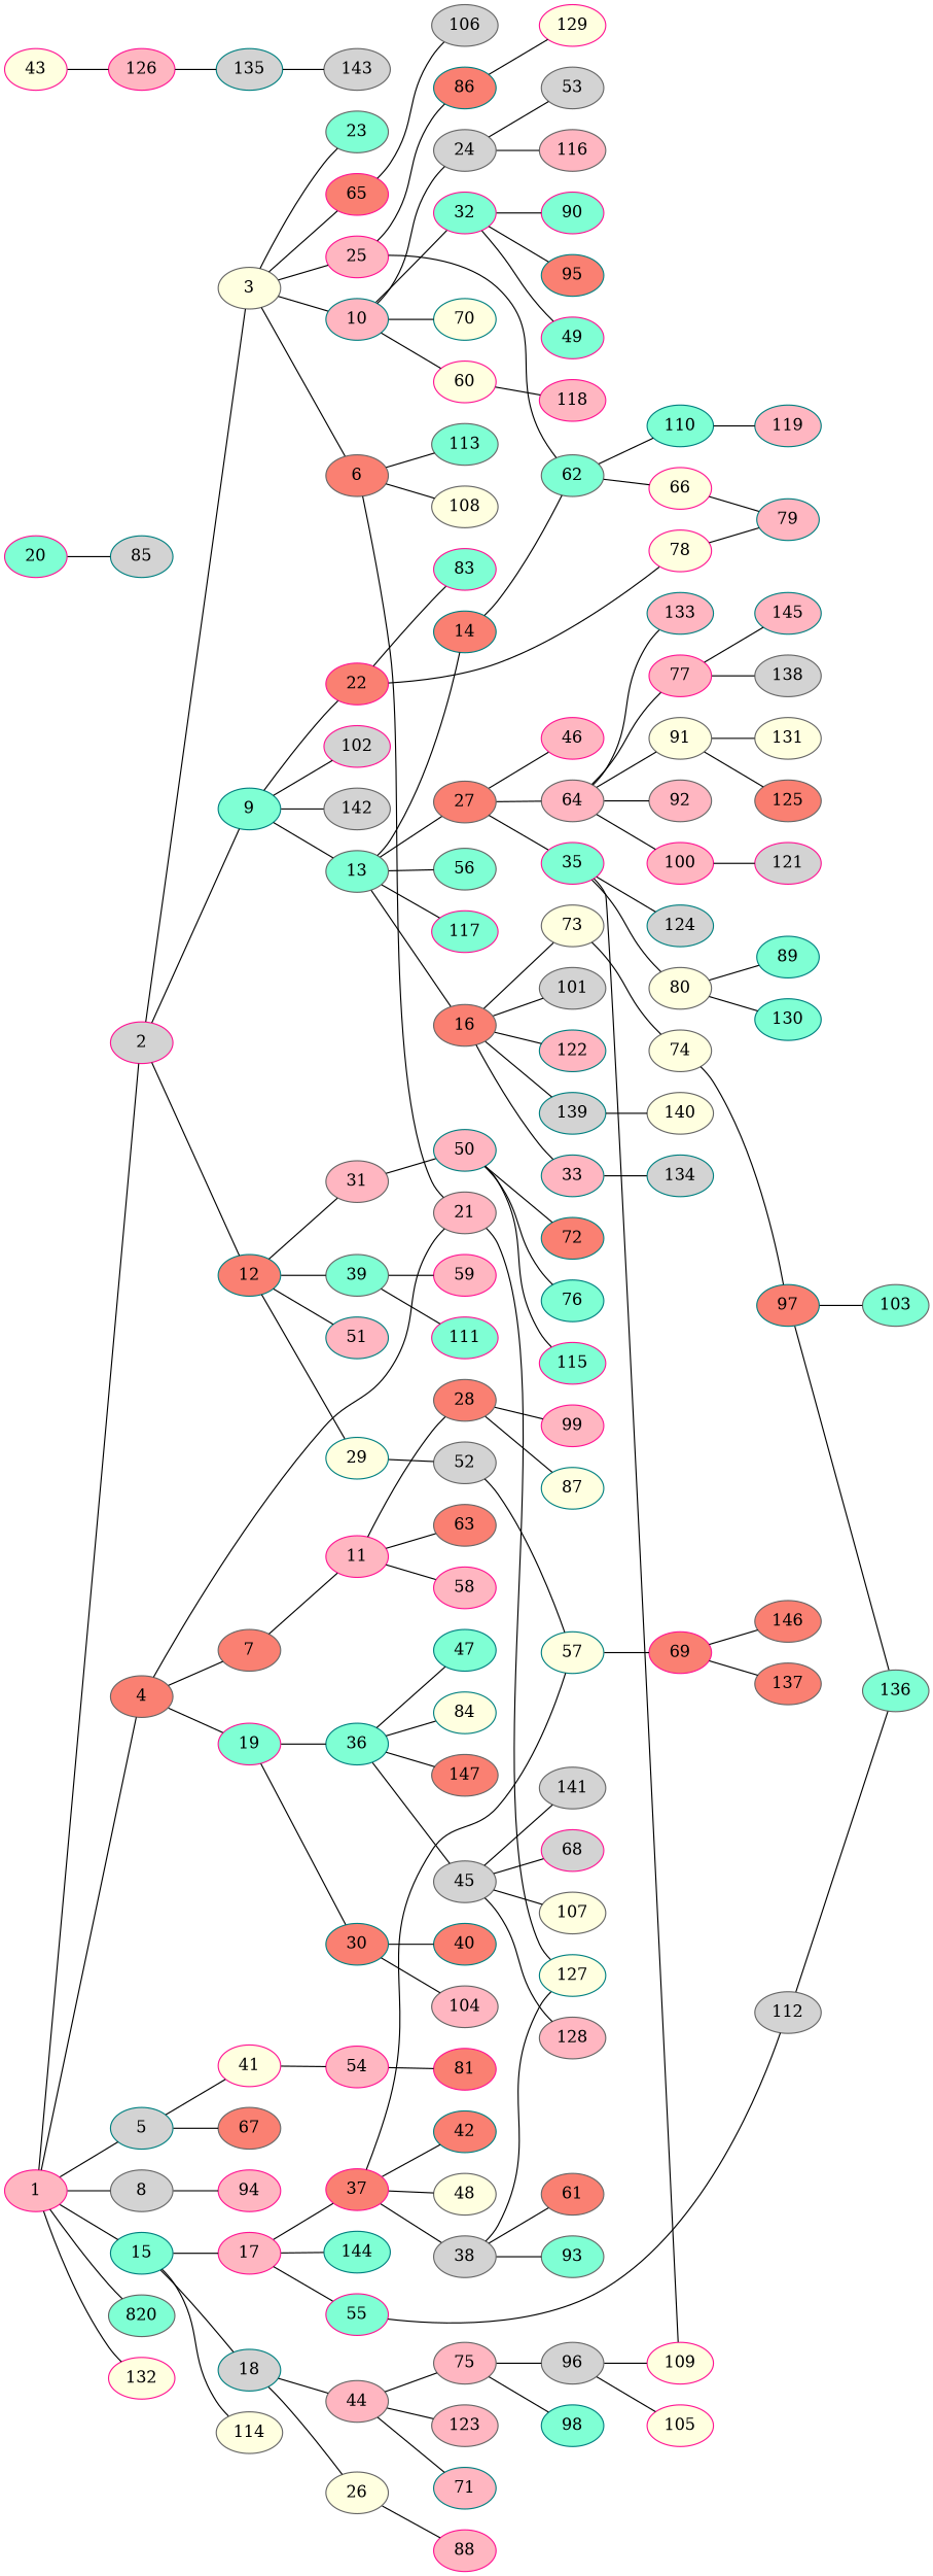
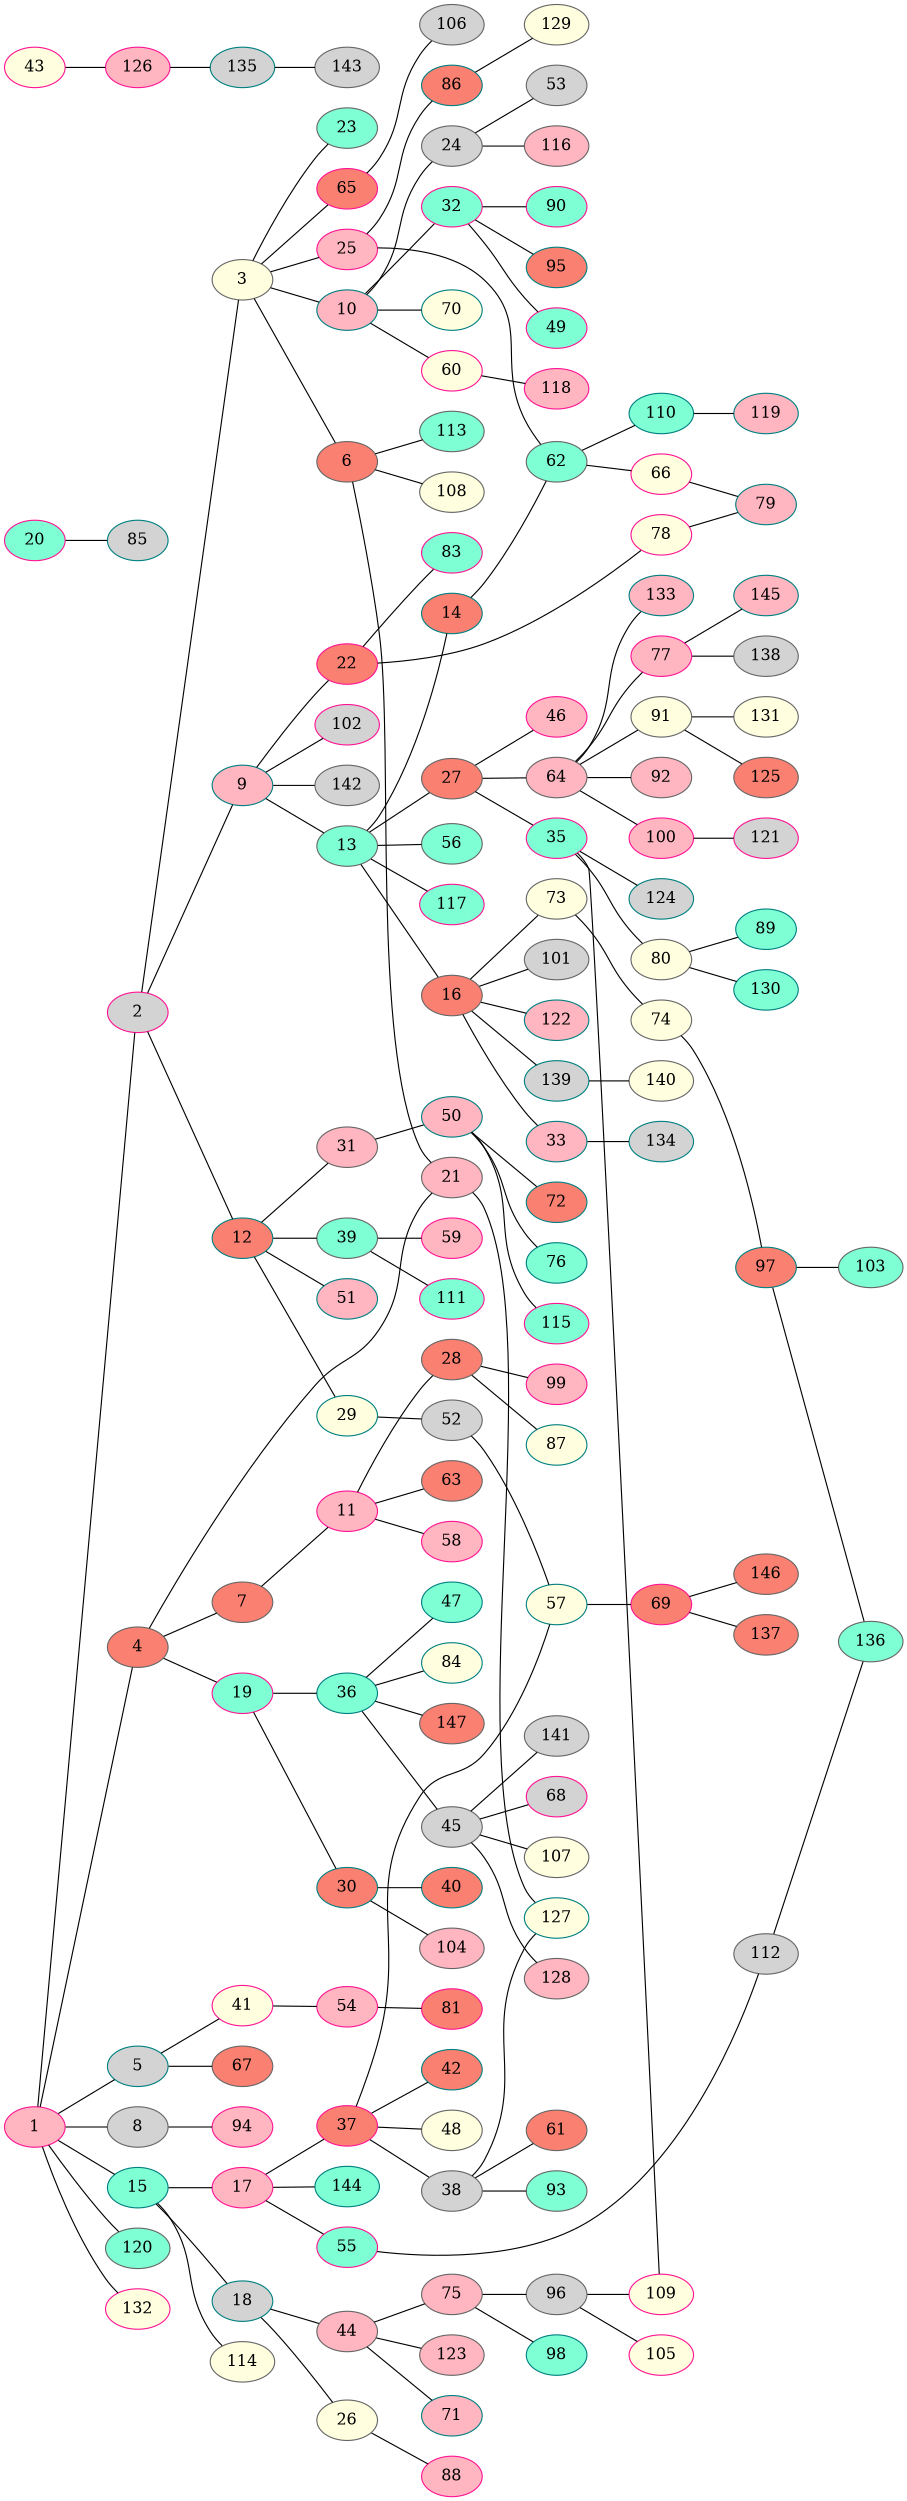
  graph {
    rankdir=LR
    node [color=gray40 fillcolor=lightpink style=filled]
    1 [color=deeppink]
    2 [color=deeppink fillcolor=lightgrey]
    4 [fillcolor=salmon]
    5 [color=teal fillcolor=lightgrey]
    8 [fillcolor=lightgrey]
    15 [color=teal fillcolor=aquamarine]
-   120 [fillcolor=aquamarine label=820]
+   120 [fillcolor=aquamarine]
    132 [color=deeppink fillcolor=lightyellow]
    3 [fillcolor=lightyellow]
-   9 [color=teal fillcolor=aquamarine]
+   9 [color=teal]
    12 [color=teal fillcolor=salmon]
    7 [fillcolor=salmon]
    19 [color=deeppink fillcolor=aquamarine]
    21
    41 [color=deeppink fillcolor=lightyellow]
    67 [fillcolor=salmon]
    94 [color=deeppink]
    17 [color=deeppink]
    18 [color=teal fillcolor=lightgrey]
    114 [fillcolor=lightyellow]
    6 [fillcolor=salmon]
    10 [color=teal]
    23 [fillcolor=aquamarine]
    25 [color=deeppink]
    65 [color=deeppink fillcolor=salmon]
    13 [fillcolor=aquamarine]
    22 [color=deeppink fillcolor=salmon]
    102 [color=deeppink fillcolor=lightgrey]
    142 [fillcolor=lightgrey]
    29 [color=teal fillcolor=lightyellow]
    31
    39 [fillcolor=aquamarine]
    51 [color=teal]
    108 [fillcolor=lightyellow]
    113 [fillcolor=aquamarine]
    24 [fillcolor=lightgrey]
    32 [color=deeppink fillcolor=aquamarine]
    60 [color=deeppink fillcolor=lightyellow]
    70 [color=teal fillcolor=lightyellow]
    62 [fillcolor=aquamarine]
    86 [color=teal fillcolor=salmon]
    106 [fillcolor=lightgrey]
    11 [color=deeppink]
    30 [color=teal fillcolor=salmon]
    36 [color=teal fillcolor=aquamarine]
    127 [color=teal fillcolor=lightyellow]
    54 [color=deeppink]
    28 [fillcolor=salmon]
    58 [color=deeppink]
    63 [fillcolor=salmon]
    14 [color=teal fillcolor=salmon]
    16 [fillcolor=salmon]
    27 [fillcolor=salmon]
    56 [fillcolor=aquamarine]
    117 [color=deeppink fillcolor=aquamarine]
    78 [color=deeppink fillcolor=lightyellow]
    83 [color=deeppink fillcolor=aquamarine]
    20 [color=deeppink fillcolor=aquamarine]
    85 [color=teal fillcolor=lightgrey]
    53 [fillcolor=lightgrey]
    116
    49 [color=deeppink fillcolor=aquamarine]
    90 [color=deeppink fillcolor=aquamarine]
    95 [color=teal fillcolor=salmon]
    118 [color=deeppink]
    87 [color=teal fillcolor=lightyellow]
    99 [color=deeppink]
    52 [fillcolor=lightgrey]
    50 [color=teal]
    59 [color=deeppink]
    111 [color=deeppink fillcolor=aquamarine]
    33 [color=teal]
    73 [fillcolor=lightyellow]
    101 [fillcolor=lightgrey]
    122 [color=teal]
    139 [color=teal fillcolor=lightgrey]
    35 [color=deeppink fillcolor=aquamarine]
    46 [color=deeppink]
    64
    66 [color=deeppink fillcolor=lightyellow]
    110 [color=teal fillcolor=aquamarine]
    37 [color=deeppink fillcolor=salmon]
    55 [color=deeppink fillcolor=aquamarine]
    144 [color=teal fillcolor=aquamarine]
    26 [fillcolor=lightyellow]
    44
    134 [color=teal fillcolor=lightgrey]
    74 [fillcolor=lightyellow]
    140 [fillcolor=lightyellow]
    38 [fillcolor=lightgrey]
    42 [color=teal fillcolor=salmon]
    48 [fillcolor=lightyellow]
    57 [color=teal fillcolor=lightyellow]
    112 [fillcolor=lightgrey]
    88 [color=deeppink]
    71 [color=teal]
    75
    123
    40 [color=teal fillcolor=salmon]
    104
    45 [fillcolor=lightgrey]
    47 [color=teal fillcolor=aquamarine]
    84 [color=teal fillcolor=lightyellow]
    147 [fillcolor=salmon]
    79 [color=teal]
-   129 [color=deeppink fillcolor=lightyellow]
+   129 [fillcolor=lightyellow]
    80 [fillcolor=lightyellow]
    109 [color=deeppink fillcolor=lightyellow]
    124 [color=teal fillcolor=lightgrey]
    77 [color=deeppink]
    91 [fillcolor=lightyellow]
    92
    100 [color=deeppink]
    133 [color=teal]
    72 [color=teal fillcolor=salmon]
    76 [color=teal fillcolor=aquamarine]
    115 [color=deeppink fillcolor=aquamarine]
    43 [color=deeppink fillcolor=lightyellow]
    126 [color=deeppink]
    89 [color=teal fillcolor=aquamarine]
    130 [color=teal fillcolor=aquamarine]
    68 [color=deeppink fillcolor=lightgrey]
    107 [fillcolor=lightyellow]
    128
    141 [fillcolor=lightgrey]
    61 [fillcolor=salmon]
    93 [fillcolor=aquamarine]
    69 [color=deeppink fillcolor=salmon]
    81 [color=deeppink fillcolor=salmon]
    135 [color=teal fillcolor=lightgrey]
    96 [fillcolor=lightgrey]
    98 [color=teal fillcolor=aquamarine]
    136 [fillcolor=aquamarine]
    137 [fillcolor=salmon]
    146 [fillcolor=salmon]
    119 [color=teal]
    138 [fillcolor=lightgrey]
    145 [color=teal]
    125 [fillcolor=salmon]
    131 [fillcolor=lightyellow]
    121 [color=deeppink fillcolor=lightgrey]
    97 [color=teal fillcolor=salmon]
    103 [fillcolor=aquamarine]
    105 [color=deeppink fillcolor=lightyellow]
    143 [fillcolor=lightgrey]
    1 -- 2
    1 -- 4
    1 -- 5
    1 -- 8
    1 -- 15
    1 -- 120
    1 -- 132
    2 -- 3
    2 -- 9
    2 -- 12
    4 -- 7
    4 -- 19
    4 -- 21
    5 -- 41
    5 -- 67
    8 -- 94
    15 -- 17
    15 -- 18
    15 -- 114
    3 -- 6
    3 -- 10
    3 -- 23
    3 -- 25
    3 -- 65
    9 -- 13
    9 -- 22
    9 -- 102
    9 -- 142
    12 -- 29
    12 -- 31
    12 -- 39
    12 -- 51
    7 -- 11
    19 -- 30
    19 -- 36
    21 -- 127
    41 -- 54
    17 -- 37
    17 -- 55
    17 -- 144
    18 -- 26
    18 -- 44
    6 -- 21
    6 -- 108
    6 -- 113
    10 -- 24
    10 -- 32
    10 -- 60
    10 -- 70
    25 -- 62
    25 -- 86
    65 -- 106
    13 -- 14
    13 -- 16
    13 -- 27
    13 -- 56
    13 -- 117
    22 -- 78
    22 -- 83
    29 -- 52
    31 -- 50
    39 -- 59
    39 -- 111
    24 -- 53
    24 -- 116
    32 -- 49
    32 -- 90
    32 -- 95
    60 -- 118
    62 -- 66
    62 -- 110
    86 -- 129
    11 -- 28
    11 -- 58
    11 -- 63
    30 -- 40
    30 -- 104
    36 -- 45
    36 -- 47
    36 -- 84
    36 -- 147
    54 -- 81
    28 -- 87
    28 -- 99
    14 -- 62
    16 -- 33
    16 -- 73
    16 -- 101
    16 -- 122
    16 -- 139
    27 -- 35
    27 -- 46
    27 -- 64
    78 -- 79
    20 -- 85
    52 -- 57
    50 -- 72
    50 -- 76
    50 -- 115
    33 -- 134
    73 -- 74
    139 -- 140
    35 -- 80
    35 -- 109
    35 -- 124
    64 -- 77
    64 -- 91
    64 -- 92
    64 -- 100
    64 -- 133
    66 -- 79
    110 -- 119
    37 -- 38
    37 -- 42
    37 -- 48
    37 -- 57
    55 -- 112
    26 -- 88
    44 -- 71
    44 -- 75
    44 -- 123
    74 -- 97
    38 -- 127
    38 -- 61
    38 -- 93
    57 -- 69
    112 -- 136
    75 -- 96
    75 -- 98
    45 -- 68
    45 -- 107
    45 -- 128
    45 -- 141
    80 -- 89
    80 -- 130
    77 -- 138
    77 -- 145
    91 -- 125
    91 -- 131
    100 -- 121
    43 -- 126
    126 -- 135
    69 -- 137
    69 -- 146
    135 -- 143
    96 -- 109
    96 -- 105
    97 -- 136
    97 -- 103
  }
